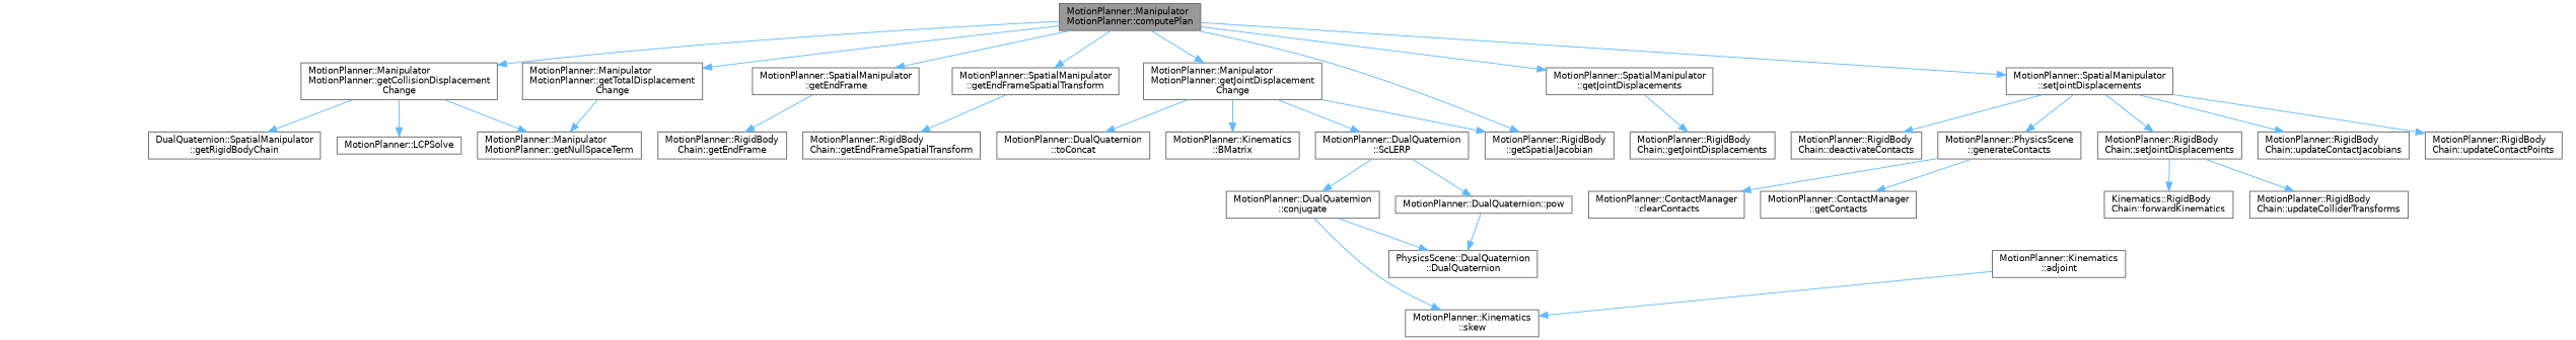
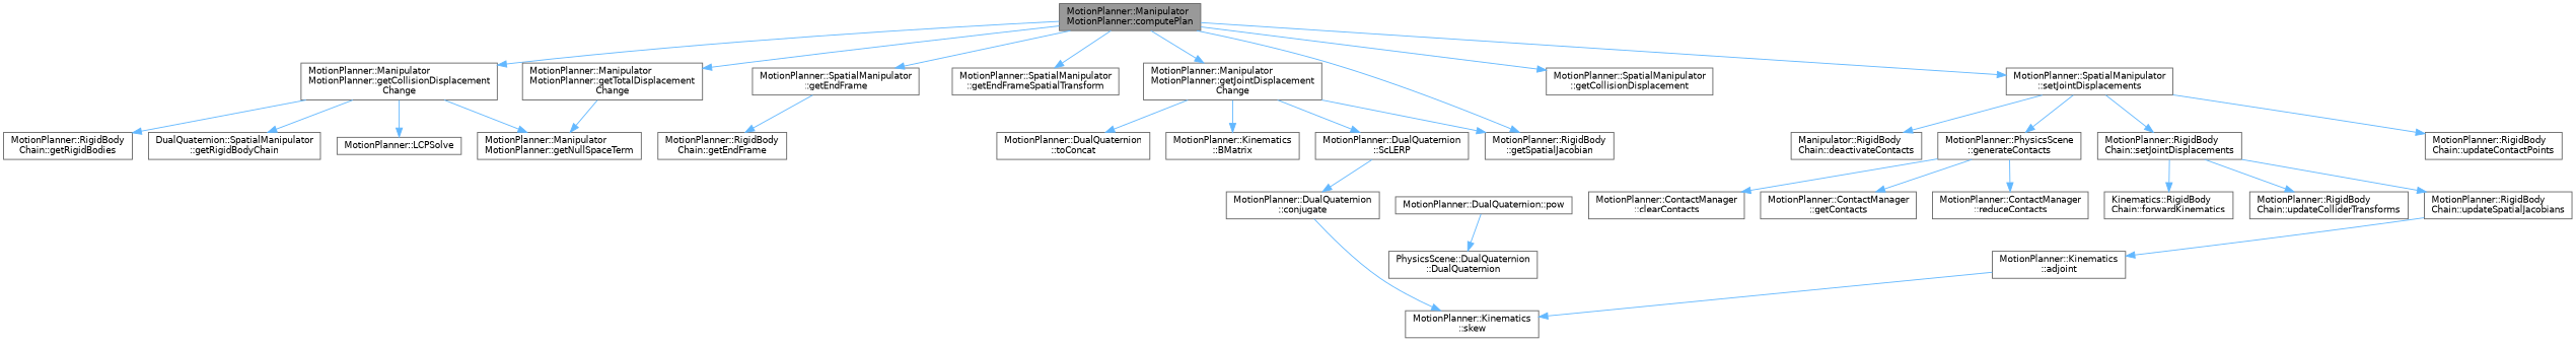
  digraph {
    rankdir=TB
    node [color=grey40 fillcolor=white fontname=Helvetica fontsize=10 shape=box style=filled]
    edge [color=steelblue1 fontname=Helvetica fontsize=10 labelfontname=Helvetica labelfontsize=10 style=solid]
    n1 [color=gray40 fillcolor=grey60 fontcolor=black height=0.2 label="MotionPlanner::Manipulator\lMotionPlanner::computePlan" width=0.4]
    n2 [height=0.2 label="MotionPlanner::Manipulator\lMotionPlanner::getCollisionDisplacement\lChange" width=0.4]
    n3 [height=0.2 label="MotionPlanner::SpatialManipulator\l::getEndFrame" width=0.4]
    n4 [height=0.2 label="MotionPlanner::SpatialManipulator\l::getEndFrameSpatialTransform" width=0.4]
    n5 [height=0.2 label="MotionPlanner::Manipulator\lMotionPlanner::getJointDisplacement\lChange" width=0.4]
-   n6 [height=0.2 label="MotionPlanner::SpatialManipulator\l::getJointDisplacements" width=0.4]
+   n6 [height=0.2 label="MotionPlanner::SpatialManipulator\l::getCollisionDisplacement" width=0.4]
    n7 [height=0.2 label="MotionPlanner::Manipulator\lMotionPlanner::getTotalDisplacement\lChange" width=0.4]
    n8 [height=0.2 label="MotionPlanner::SpatialManipulator\l::setJointDisplacements" width=0.4]
    n9 [height=0.2 label="MotionPlanner::RigidBody\l::getSpatialJacobian" width=0.4]
    n10 [height=0.2 label="MotionPlanner::Manipulator\lMotionPlanner::getNullSpaceTerm" width=0.4]
+   n11 [height=0.2 label="MotionPlanner::RigidBody\lChain::getRigidBodies" width=0.4]
    n12 [height=0.2 label="DualQuaternion::SpatialManipulator\l::getRigidBodyChain" width=0.4]
    n13 [height=0.2 label="MotionPlanner::LCPSolve" width=0.4]
    n14 [height=0.2 label="MotionPlanner::RigidBody\lChain::getEndFrame" width=0.4]
-   n15 [height=0.2 label="MotionPlanner::RigidBody\lChain::getEndFrameSpatialTransform" width=0.4]
    n16 [height=0.2 label="MotionPlanner::DualQuaternion\l::toConcat" width=0.4]
    n17 [height=0.2 label="MotionPlanner::Kinematics\l::BMatrix" width=0.4]
    n18 [height=0.2 label="MotionPlanner::DualQuaternion\l::ScLERP" width=0.4]
-   n19 [height=0.2 label="MotionPlanner::RigidBody\lChain::getJointDisplacements" width=0.4]
-   n20 [height=0.2 label="MotionPlanner::RigidBody\lChain::deactivateContacts" width=0.4]
+   n20 [height=0.2 label="Manipulator::RigidBody\lChain::deactivateContacts" width=0.4]
    n21 [height=0.2 label="MotionPlanner::PhysicsScene\l::generateContacts" width=0.4]
    n22 [height=0.2 label="MotionPlanner::RigidBody\lChain::setJointDisplacements" width=0.4]
-   n23 [height=0.2 label="MotionPlanner::RigidBody\lChain::updateContactJacobians" width=0.4]
    n24 [height=0.2 label="MotionPlanner::RigidBody\lChain::updateContactPoints" width=0.4]
    n25 [height=0.2 label="MotionPlanner::DualQuaternion\l::conjugate" width=0.4]
    n26 [height=0.2 label="MotionPlanner::DualQuaternion::pow" width=0.4]
    n27 [height=0.2 label="MotionPlanner::Kinematics\l::skew" width=0.4]
    n28 [height=0.2 label="PhysicsScene::DualQuaternion\l::DualQuaternion" width=0.4]
    n29 [height=0.2 label="MotionPlanner::ContactManager\l::clearContacts" width=0.4]
    n30 [height=0.2 label="MotionPlanner::ContactManager\l::getContacts" width=0.4]
+   n31 [height=0.2 label="MotionPlanner::ContactManager\l::reduceContacts" width=0.4]
    n32 [height=0.2 label="Kinematics::RigidBody\lChain::forwardKinematics" width=0.4]
    n33 [height=0.2 label="MotionPlanner::RigidBody\lChain::updateColliderTransforms" width=0.4]
+   n34 [height=0.2 label="MotionPlanner::RigidBody\lChain::updateSpatialJacobians" width=0.4]
    n35 [height=0.2 label="MotionPlanner::Kinematics\l::adjoint" width=0.4]
    n1 -> n2
    n1 -> n3
    n1 -> n4
    n1 -> n5
    n1 -> n6
    n1 -> n7
    n1 -> n8
    n1 -> n9
    n2 -> n10
+   n2 -> n11
    n2 -> n12
    n2 -> n13
    n3 -> n14
-   n4 -> n15
    n5 -> n9
    n5 -> n16
    n5 -> n17
    n5 -> n18
-   n6 -> n19
    n7 -> n10
    n8 -> n20
    n8 -> n21
    n8 -> n22
-   n8 -> n23
    n8 -> n24
    n18 -> n25
-   n18 -> n26
    n21 -> n29
    n21 -> n30
+   n21 -> n31
    n22 -> n32
    n22 -> n33
+   n22 -> n34
    n25 -> n27
-   n25 -> n28
    n26 -> n28
+   n34 -> n35
    n35 -> n27
  }
